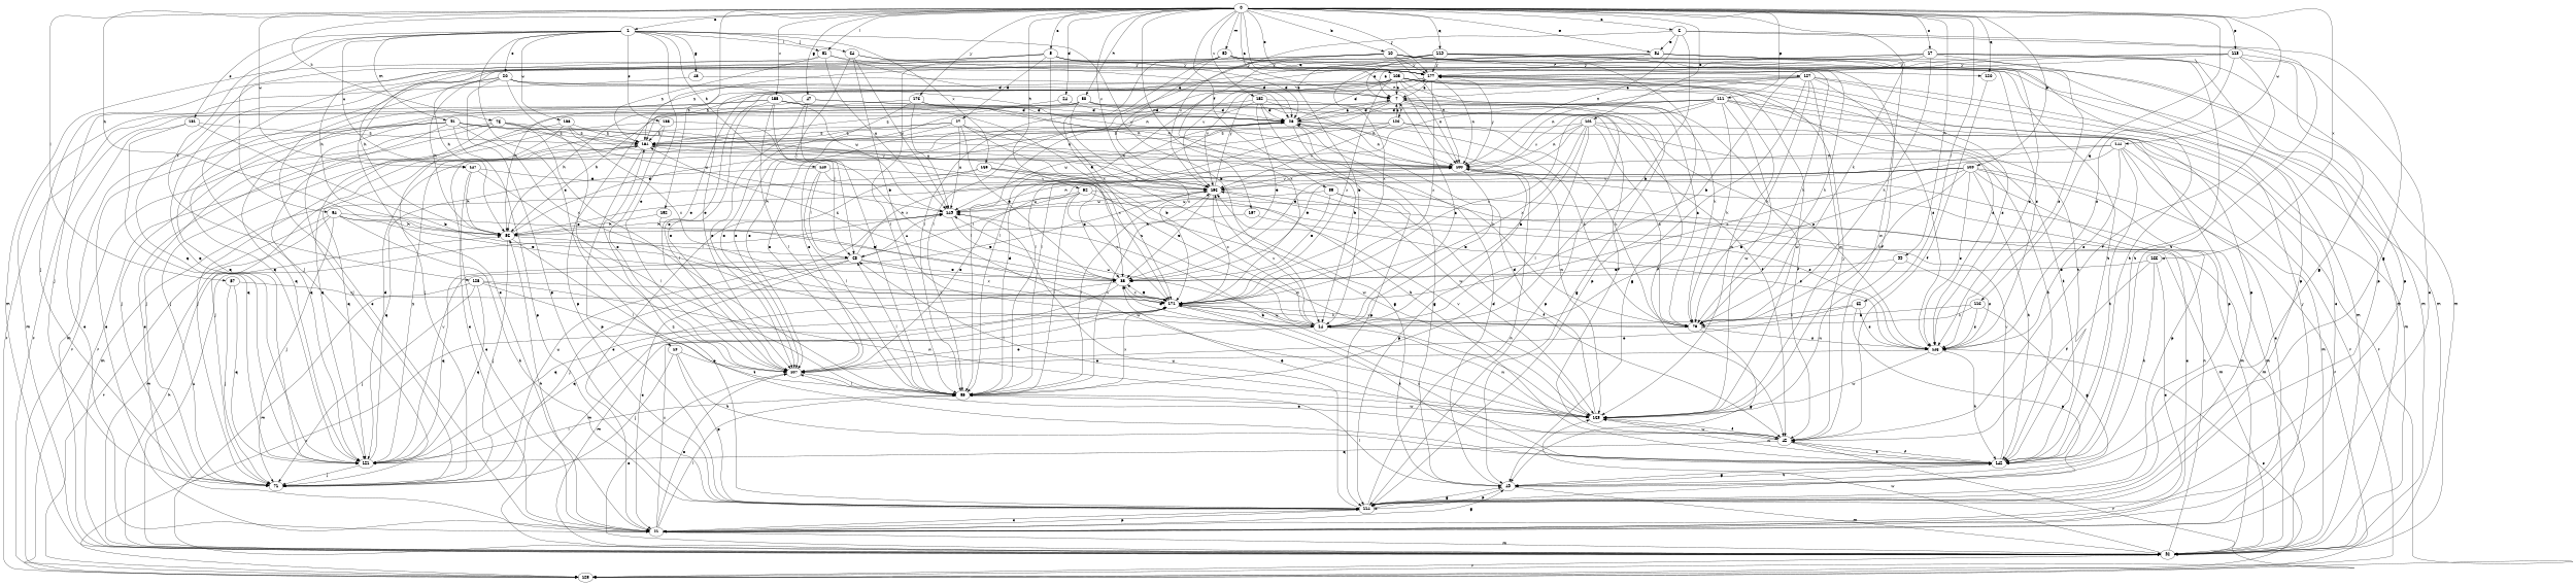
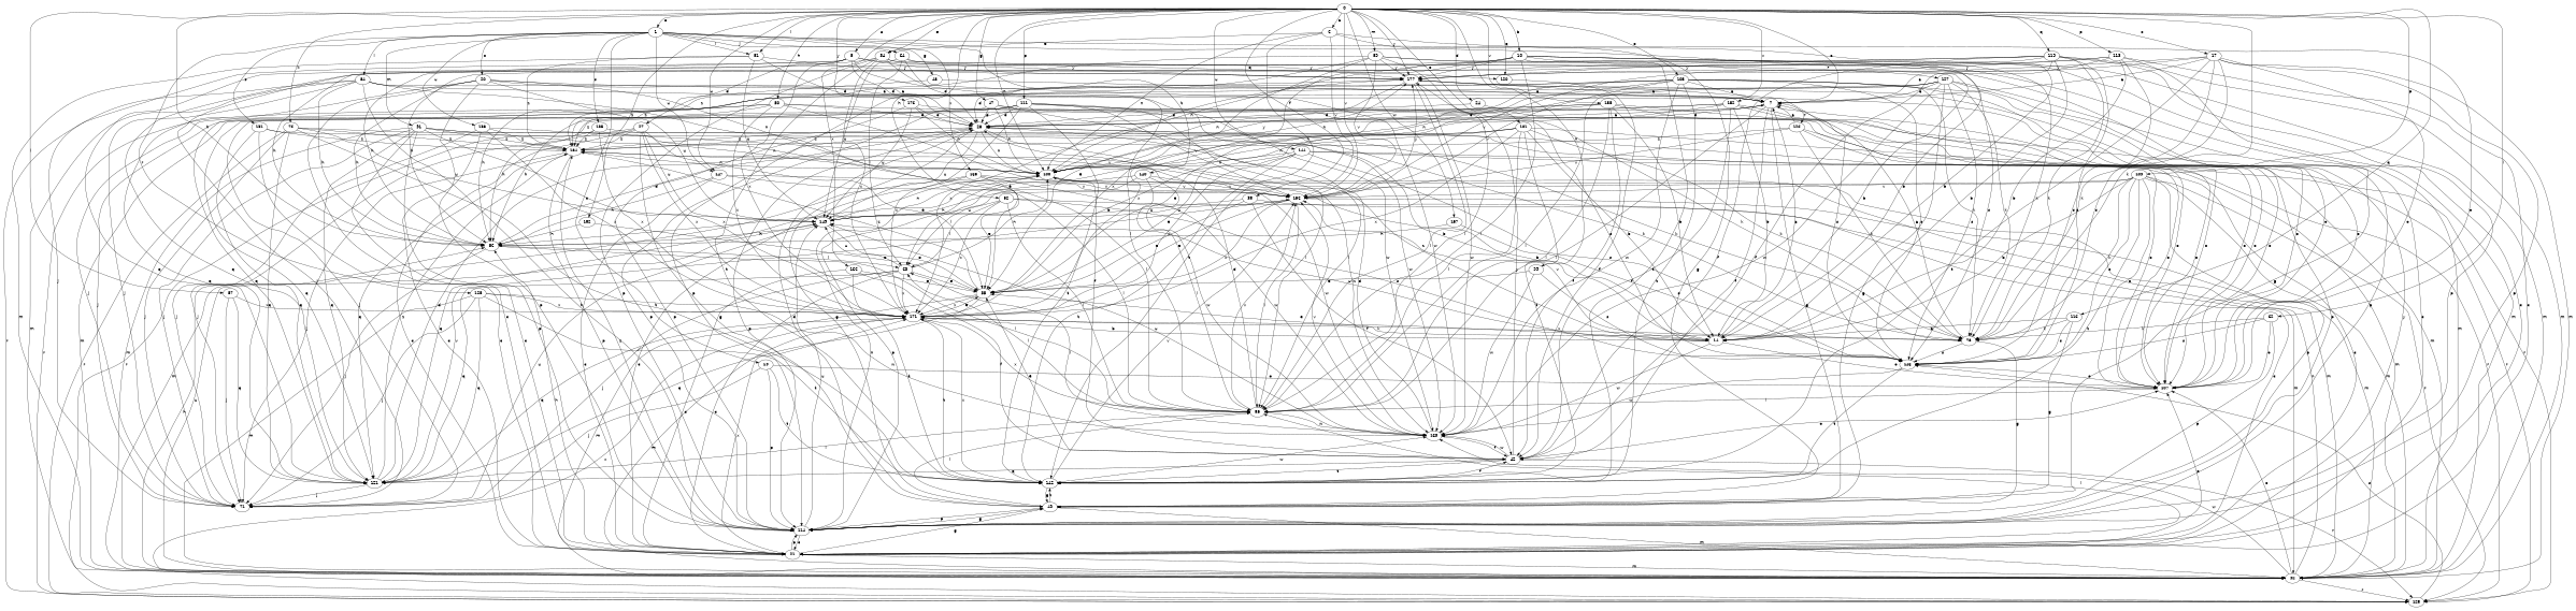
  strict digraph {
    fontname="DejaVu Sans"
    node [fontname="DejaVu Sans"]
    edge [fontname="DejaVu Sans"]
    0
    1
    5
    6
    7
    10
    17
    24
    34
    38
    47
    50
    52
    56
    57
    62
    76
    78
    81
    89
    99
    100
    101
    105
    109
    111
    113
    116
    119
    120
    144
    147
    152
    155
    156
    157
    166
    176
    177
    182
    14
    19
    20
    48
    64
    84
    91
    107
    125
    131
    135
    140
    n53 [label=138]
    168
    27
    28
    71
    85
    171
    49
    142
    42
    114
    126
    21
    92
    121
    127
    n69 [label=146]
    163
    35
    149
    184
    128
    63
    0 -> 1 [label=a]
    0 -> 5 [label=a]
    0 -> 6 [label=a]
    0 -> 7 [label=a]
    0 -> 10 [label=b]
    0 -> 17 [label=c]
    0 -> 24 [label=d]
    0 -> 34 [label=e]
    0 -> 38 [label=f]
    0 -> 47 [label=g]
    0 -> 50 [label=h]
    0 -> 52 [label=h]
    0 -> 56 [label=h]
    0 -> 57 [label=i]
    0 -> 62 [label=i]
    0 -> 76 [label=k]
    0 -> 78 [label=k]
    0 -> 81 [label=l]
    0 -> 89 [label=m]
    0 -> 99 [label=n]
    0 -> 100 [label=n]
    0 -> 101 [label=o]
    0 -> 105 [label=o]
    0 -> 109 [label=p]
    0 -> 111 [label=p]
    0 -> 113 [label=p]
    0 -> 116 [label=q]
    0 -> 119 [label=q]
    0 -> 120 [label=q]
    0 -> 144 [label=u]
    0 -> 147 [label=u]
    0 -> 152 [label=v]
    0 -> 155 [label=v]
    0 -> 156 [label=v]
    0 -> 157 [label=w]
    0 -> 166 [label=x]
    0 -> 176 [label=y]
    0 -> 177 [label=y]
    0 -> 182 [label=z]
    1 -> 81 [label=l]
    1 -> 147 [label=u]
    1 -> 14 [label=b]
    1 -> 19 [label=c]
    1 -> 20 [label=c]
    1 -> 48 [label=g]
    1 -> 64 [label=j]
    1 -> 84 [label=l]
    1 -> 91 [label=m]
    1 -> 107 [label=o]
    1 -> 125 [label=r]
    1 -> 131 [label=s]
    1 -> 135 [label=s]
    1 -> 140 [label=t]
    1 -> n53 [label=u]
    1 -> 168 [label=x]
    5 -> 56 [label=h]
    5 -> 120 [label=q]
    5 -> 177 [label=y]
    5 -> 27 [label=d]
    5 -> 28 [label=d]
    5 -> 71 [label=j]
    5 -> 85 [label=l]
    5 -> 171 [label=x]
    6 -> 34 [label=e]
    6 -> 100 [label=n]
    6 -> 156 [label=v]
    6 -> 14 [label=b]
    6 -> 49 [label=g]
    6 -> 142 [label=t]
    7 -> 28 [label=d]
    7 -> 71 [label=j]
    7 -> 85 [label=l]
    7 -> 49 [label=g]
    7 -> 42 [label=f]
    7 -> 114 [label=p]
    7 -> 126 [label=r]
    10 -> 78 [label=k]
    10 -> 100 [label=n]
    10 -> 177 [label=y]
    10 -> 85 [label=l]
    10 -> 171 [label=x]
    10 -> 142 [label=t]
    10 -> 21 [label=c]
    10 -> 92 [label=m]
    10 -> 121 [label=q]
    10 -> 127 [label=r]
    17 -> 7 [label=a]
    17 -> 78 [label=k]
    17 -> 156 [label=v]
    17 -> 177 [label=y]
    17 -> 107 [label=o]
    17 -> 142 [label=t]
    17 -> 114 [label=p]
    17 -> 92 [label=m]
    17 -> n69 [label=s]
    24 -> 107 [label=o]
    24 -> 28 [label=d]
    34 -> 56 [label=h]
    34 -> 177 [label=y]
    34 -> 107 [label=o]
    34 -> 171 [label=x]
    34 -> 142 [label=t]
    34 -> 114 [label=p]
    34 -> 163 [label=w]
    38 -> 42 [label=f]
    38 -> 21 [label=c]
    38 -> 35 [label=e]
    38 -> 149 [label=u]
    47 -> 56 [label=h]
    47 -> 100 [label=n]
    47 -> 107 [label=o]
    47 -> 28 [label=d]
    47 -> 85 [label=l]
    50 -> 28 [label=d]
    50 -> 71 [label=j]
    50 -> 171 [label=x]
    50 -> 42 [label=f]
    50 -> n69 [label=s]
    50 -> 184 [label=z]
    50 -> 128 [label=r]
    52 -> 85 [label=l]
    52 -> 171 [label=x]
    52 -> 92 [label=m]
    52 -> n69 [label=s]
    52 -> 149 [label=u]
    52 -> 63 [label=i]
    56 -> 28 [label=d]
    56 -> 71 [label=j]
    56 -> 85 [label=l]
    56 -> 63 [label=i]
    57 -> 71 [label=j]
    57 -> 171 [label=x]
    57 -> 121 [label=q]
    62 -> 78 [label=k]
    62 -> 107 [label=o]
    62 -> 114 [label=p]
    62 -> n69 [label=s]
    76 -> 71 [label=j]
    76 -> 85 [label=l]
    76 -> 142 [label=t]
    76 -> 121 [label=q]
    76 -> 149 [label=u]
    76 -> 184 [label=z]
    76 -> 128 [label=r]
    78 -> 7 [label=a]
    78 -> 171 [label=x]
    78 -> 49 [label=g]
    78 -> n69 [label=s]
    81 -> 177 [label=y]
    81 -> 28 [label=d]
    81 -> 92 [label=m]
    81 -> 149 [label=u]
    81 -> 184 [label=z]
    89 -> 156 [label=v]
    89 -> 177 [label=y]
    89 -> 85 [label=l]
    89 -> 114 [label=p]
    89 -> 92 [label=m]
    89 -> n69 [label=s]
    89 -> 35 [label=e]
    89 -> 184 [label=z]
    99 -> n69 [label=s]
    99 -> 163 [label=w]
    99 -> 35 [label=e]
    100 -> 156 [label=v]
    100 -> 177 [label=y]
    100 -> 14 [label=b]
    100 -> 114 [label=p]
    100 -> 92 [label=m]
    101 -> 78 [label=k]
    101 -> 100 [label=n]
    101 -> 14 [label=b]
    101 -> 85 [label=l]
    101 -> 171 [label=x]
    101 -> 142 [label=t]
-   101 -> 35 [label=e]
+   101 -> 35 [label=b]
    101 -> 184 [label=z]
    101 -> 128 [label=r]
    105 -> 7 [label=a]
    105 -> 56 [label=h]
    105 -> 78 [label=k]
    105 -> 100 [label=n]
    105 -> 156 [label=v]
    105 -> 107 [label=o]
    105 -> 28 [label=d]
    105 -> 171 [label=x]
    105 -> 142 [label=t]
    105 -> 114 [label=p]
    105 -> n69 [label=s]
    105 -> 163 [label=w]
    109 -> 56 [label=h]
    109 -> 78 [label=k]
    109 -> 156 [label=v]
    109 -> 14 [label=b]
    109 -> 107 [label=o]
    109 -> 142 [label=t]
    109 -> 114 [label=p]
    109 -> 92 [label=m]
    109 -> n69 [label=s]
    109 -> 128 [label=r]
    111 -> 56 [label=h]
    111 -> 78 [label=k]
    111 -> 156 [label=v]
    111 -> 28 [label=d]
    111 -> 85 [label=l]
    111 -> 171 [label=x]
    111 -> 142 [label=t]
    111 -> 114 [label=p]
    111 -> 92 [label=m]
    111 -> 163 [label=w]
    113 -> 177 [label=y]
    113 -> 14 [label=b]
    113 -> 49 [label=g]
    113 -> 42 [label=f]
    113 -> 21 [label=c]
    113 -> 121 [label=q]
    113 -> n69 [label=s]
    116 -> 78 [label=k]
    116 -> 14 [label=b]
    116 -> 49 [label=g]
    116 -> n69 [label=s]
    119 -> 7 [label=a]
    119 -> 56 [label=h]
    119 -> 78 [label=k]
    119 -> 177 [label=y]
    119 -> 14 [label=b]
    119 -> 71 [label=j]
    119 -> 42 [label=f]
    119 -> 114 [label=p]
    119 -> 92 [label=m]
    119 -> n69 [label=s]
    120 -> 42 [label=f]
    144 -> 100 [label=n]
    144 -> 171 [label=x]
    144 -> 142 [label=t]
    144 -> 21 [label=c]
    144 -> 92 [label=m]
    144 -> n69 [label=s]
    144 -> 35 [label=e]
    147 -> 56 [label=h]
-   147 -> 156 [label=e]
+   147 -> 156 [label=v]
    147 -> 85 [label=l]
    147 -> 21 [label=c]
    152 -> 100 [label=n]
    152 -> 14 [label=b]
    152 -> 107 [label=o]
    152 -> 28 [label=d]
    152 -> 42 [label=f]
    152 -> 35 [label=e]
    152 -> 128 [label=r]
    155 -> 14 [label=b]
    155 -> 107 [label=o]
    155 -> 28 [label=d]
    155 -> 85 [label=l]
    155 -> 42 [label=f]
    155 -> 92 [label=m]
    155 -> 121 [label=q]
    155 -> 63 [label=i]
    156 -> 177 [label=y]
    156 -> 85 [label=l]
    156 -> 171 [label=x]
    156 -> 92 [label=m]
    156 -> 35 [label=e]
    156 -> 149 [label=u]
    157 -> 56 [label=h]
    157 -> n69 [label=s]
    166 -> 142 [label=t]
    166 -> 42 [label=f]
    166 -> 21 [label=c]
    166 -> 35 [label=e]
    176 -> 100 [label=n]
    176 -> 107 [label=o]
    176 -> 28 [label=d]
    176 -> 114 [label=p]
    176 -> 149 [label=u]
    177 -> 7 [label=a]
    177 -> 100 [label=n]
    177 -> 85 [label=l]
    177 -> 171 [label=x]
    177 -> n69 [label=s]
    177 -> 163 [label=w]
    177 -> 184 [label=z]
    182 -> 56 [label=h]
    182 -> 35 [label=e]
    14 -> 7 [label=a]
    14 -> 156 [label=v]
    14 -> 107 [label=o]
    14 -> 163 [label=w]
    14 -> 35 [label=e]
    14 -> 149 [label=u]
    14 -> 184 [label=z]
    19 -> 107 [label=o]
    19 -> 71 [label=j]
    19 -> 142 [label=t]
    19 -> 114 [label=p]
    20 -> 7 [label=a]
    20 -> 56 [label=h]
    20 -> 100 [label=n]
    20 -> 107 [label=o]
    20 -> 114 [label=p]
    20 -> 21 [label=c]
    20 -> 121 [label=q]
    20 -> 149 [label=u]
    48 -> 7 [label=a]
    48 -> 71 [label=j]
    64 -> 177 [label=y]
    64 -> 14 [label=b]
    64 -> 28 [label=d]
    64 -> 149 [label=u]
    64 -> 63 [label=i]
+   84 -> 7 [label=a]
    84 -> 56 [label=h]
    84 -> 71 [label=j]
    84 -> 114 [label=t]
    84 -> 92 [label=m]
    84 -> 163 [label=w]
    84 -> 35 [label=e]
    84 -> 128 [label=r]
    91 -> 78 [label=k]
    91 -> 100 [label=n]
    91 -> 71 [label=j]
    91 -> 171 [label=x]
    91 -> 114 [label=p]
    91 -> 21 [label=c]
    91 -> 92 [label=m]
    91 -> 121 [label=q]
    91 -> 184 [label=z]
    107 -> 85 [label=l]
    125 -> 71 [label=j]
    125 -> 171 [label=x]
    125 -> 142 [label=t]
    125 -> 92 [label=m]
    125 -> 121 [label=q]
    125 -> 163 [label=w]
    131 -> 14 [label=b]
    131 -> 21 [label=c]
    131 -> 121 [label=q]
    131 -> 184 [label=z]
    135 -> 107 [label=o]
    135 -> 171 [label=x]
    135 -> 184 [label=z]
    135 -> 128 [label=r]
    140 -> 156 [label=v]
    140 -> 85 [label=l]
    140 -> 121 [label=q]
    140 -> 163 [label=w]
    140 -> 63 [label=i]
    n53 -> 156 [label=v]
    n53 -> 71 [label=j]
    n53 -> 171 [label=x]
    n53 -> 21 [label=c]
    n53 -> 184 [label=z]
    168 -> 156 [label=v]
    168 -> 21 [label=c]
    168 -> 92 [label=m]
    168 -> 163 [label=w]
    168 -> 35 [label=e]
    27 -> 71 [label=j]
    27 -> 171 [label=x]
    27 -> 49 [label=g]
    27 -> 21 [label=c]
    27 -> 35 [label=e]
    27 -> 149 [label=u]
    27 -> 184 [label=z]
    28 -> 7 [label=a]
    28 -> 78 [label=k]
    28 -> 100 [label=n]
    28 -> 107 [label=o]
    28 -> 49 [label=g]
    28 -> 114 [label=p]
    28 -> 163 [label=w]
    28 -> 149 [label=u]
    28 -> 184 [label=z]
    71 -> 149 [label=u]
    85 -> 156 [label=v]
    85 -> 28 [label=d]
    85 -> 171 [label=x]
    85 -> 163 [label=w]
    85 -> 63 [label=i]
    171 -> 78 [label=k]
    171 -> 14 [label=b]
    171 -> 142 [label=t]
    171 -> 92 [label=m]
    171 -> 121 [label=q]
    171 -> 35 [label=e]
    49 -> 28 [label=d]
    49 -> 85 [label=l]
    49 -> 142 [label=t]
    49 -> 114 [label=p]
    49 -> 92 [label=m]
    142 -> 156 [label=v]
    142 -> 171 [label=x]
    142 -> 49 [label=g]
    142 -> 42 [label=f]
    142 -> 163 [label=w]
    42 -> 177 [label=y]
    42 -> 107 [label=o]
    42 -> 142 [label=t]
    42 -> 121 [label=q]
    42 -> 163 [label=w]
    42 -> 35 [label=e]
    42 -> 128 [label=r]
    114 -> 100 [label=n]
    114 -> 49 [label=g]
    114 -> 21 [label=c]
    114 -> 149 [label=u]
    114 -> 184 [label=z]
    126 -> 7 [label=a]
    126 -> 78 [label=k]
    126 -> 156 [label=v]
    126 -> 107 [label=o]
    126 -> 184 [label=z]
    126 -> 128 [label=r]
    21 -> 56 [label=h]
    21 -> 177 [label=y]
    21 -> 107 [label=o]
    21 -> 85 [label=l]
    21 -> 171 [label=x]
    21 -> 49 [label=g]
    21 -> 114 [label=p]
    21 -> 92 [label=m]
    92 -> 56 [label=h]
    92 -> 100 [label=n]
    92 -> 107 [label=o]
    92 -> 163 [label=w]
    92 -> 149 [label=u]
    92 -> 128 [label=r]
    121 -> 156 [label=v]
    121 -> 28 [label=d]
    121 -> 71 [label=j]
    121 -> 85 [label=l]
    121 -> 184 [label=z]
    127 -> 7 [label=a]
    127 -> 78 [label=k]
    127 -> 100 [label=n]
    127 -> 85 [label=l]
    127 -> 49 [label=g]
    127 -> 21 [label=c]
    127 -> 92 [label=m]
    127 -> 121 [label=q]
    127 -> n69 [label=s]
    127 -> 163 [label=w]
    n69 -> 107 [label=o]
    n69 -> 142 [label=t]
    n69 -> 163 [label=w]
    163 -> 156 [label=v]
    163 -> 28 [label=d]
    163 -> 42 [label=f]
    163 -> 149 [label=u]
    163 -> 63 [label=i]
    35 -> 171 [label=x]
    35 -> 92 [label=m]
    35 -> 121 [label=q]
    35 -> 184 [label=z]
    149 -> 56 [label=h]
    149 -> 100 [label=n]
    149 -> 35 [label=e]
    184 -> 100 [label=n]
    184 -> 71 [label=j]
    184 -> 114 [label=p]
    184 -> 121 [label=q]
    184 -> 163 [label=w]
    128 -> 171 [label=x]
    128 -> n69 [label=s]
    63 -> 100 [label=n]
    63 -> 71 [label=j]
    63 -> 171 [label=x]
    63 -> 21 [label=c]
    63 -> 121 [label=q]
    63 -> 35 [label=e]
    63 -> 149 [label=u]
  }
